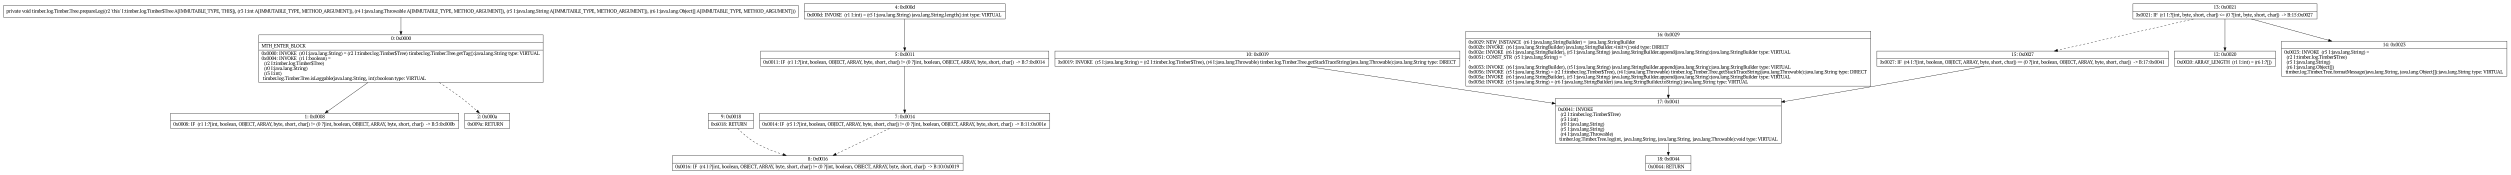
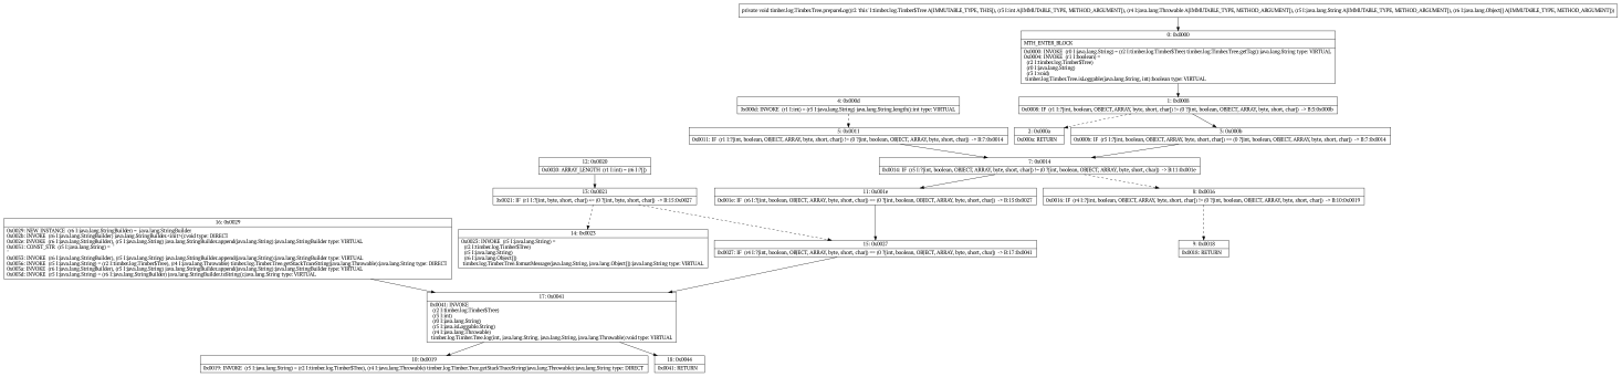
  digraph {
    fontname="PT Serif"
    node [fontname="PT Serif" shape=record]
    edge [fontname="PT Serif"]
-   n1 [label="{0\:\ 0x0000|MTH_ENTER_BLOCK\l|0x0000: INVOKE  (r0 I:java.lang.String) = (r2 I:timber.log.Timber$Tree) timber.log.Timber.Tree.getTag():java.lang.String type: VIRTUAL \l0x0004: INVOKE  (r1 I:boolean) = \l  (r2 I:timber.log.Timber$Tree)\l  (r0 I:java.lang.String)\l  (r3 I:int)\l timber.log.Timber.Tree.isLoggable(java.lang.String, int):boolean type: VIRTUAL \l}"]
+   n1 [label="{0\:\ 0x0000|MTH_ENTER_BLOCK\l|0x0000: INVOKE  (r0 I:java.lang.String) = (r2 I:timber.log.Timber$Tree) timber.log.Timber.Tree.getTag():java.lang.String type: VIRTUAL \l0x0004: INVOKE  (r1 I:boolean) = \l  (r2 I:timber.log.Timber$Tree)\l  (r0 I:java.lang.String)\l  (r3 I:void)\l timber.log.Timber.Tree.isLoggable(java.lang.String, int):boolean type: VIRTUAL \l}"]
    n2 [label="{1\:\ 0x0008|0x0008: IF  (r1 I:?[int, boolean, OBJECT, ARRAY, byte, short, char]) != (0 ?[int, boolean, OBJECT, ARRAY, byte, short, char])  \-\> B:3:0x000b \l}"]
-   n3 [label="{2\:\ 0x000a|0x009a: RETURN   \l}"]
+   n3 [label="{2\:\ 0x000a|0x000a: RETURN   \l}"]
+   n4 [label="{3\:\ 0x000b|0x000b: IF  (r5 I:?[int, boolean, OBJECT, ARRAY, byte, short, char]) == (0 ?[int, boolean, OBJECT, ARRAY, byte, short, char])  \-\> B:7:0x0014 \l}"]
    n5 [label="{7\:\ 0x0014|0x0014: IF  (r5 I:?[int, boolean, OBJECT, ARRAY, byte, short, char]) != (0 ?[int, boolean, OBJECT, ARRAY, byte, short, char])  \-\> B:11:0x001e \l}"]
    n6 [label="{4\:\ 0x000d|0x000d: INVOKE  (r1 I:int) = (r5 I:java.lang.String) java.lang.String.length():int type: VIRTUAL \l}"]
    n7 [label="{5\:\ 0x0011|0x0011: IF  (r1 I:?[int, boolean, OBJECT, ARRAY, byte, short, char]) != (0 ?[int, boolean, OBJECT, ARRAY, byte, short, char])  \-\> B:7:0x0014 \l}"]
    n8 [label="{8\:\ 0x0016|0x0016: IF  (r4 I:?[int, boolean, OBJECT, ARRAY, byte, short, char]) != (0 ?[int, boolean, OBJECT, ARRAY, byte, short, char])  \-\> B:10:0x0019 \l}"]
-   n10 [label="{9\:\ 0x0018|0x6018: RETURN   \l}"]
+   n9 [label="{11\:\ 0x001e|0x001e: IF  (r6 I:?[int, boolean, OBJECT, ARRAY, byte, short, char]) == (0 ?[int, boolean, OBJECT, ARRAY, byte, short, char])  \-\> B:15:0x0027 \l}"]
+   n10 [label="{9\:\ 0x0018|0x0018: RETURN   \l}"]
    n11 [label="{15\:\ 0x0027|0x0027: IF  (r4 I:?[int, boolean, OBJECT, ARRAY, byte, short, char]) == (0 ?[int, boolean, OBJECT, ARRAY, byte, short, char])  \-\> B:17:0x0041 \l}"]
    n12 [label="{10\:\ 0x0019|0x0019: INVOKE  (r5 I:java.lang.String) = (r2 I:timber.log.Timber$Tree), (r4 I:java.lang.Throwable) timber.log.Timber.Tree.getStackTraceString(java.lang.Throwable):java.lang.String type: DIRECT \l}"]
-   n13 [label="{17\:\ 0x0041|0x0041: INVOKE  \l  (r2 I:timber.log.Timber$Tree)\l  (r3 I:int)\l  (r0 I:java.lang.String)\l  (r5 I:java.lang.String)\l  (r4 I:java.lang.Throwable)\l timber.log.Timber.Tree.log(int, java.lang.String, java.lang.String, java.lang.Throwable):void type: VIRTUAL \l}"]
-   n14 [label="{18\:\ 0x0044|0x0044: RETURN   \l}"]
+   n13 [label="{17\:\ 0x0041|0x0041: INVOKE  \l  (r2 I:timber.log.Timber$Tree)\l  (r3 I:int)\l  (r0 I:java.lang.String)\l  (r5 I:java.isLoggable.String)\l  (r4 I:java.lang.Throwable)\l timber.log.Timber.Tree.log(int, java.lang.String, java.lang.String, java.lang.Throwable):void type: VIRTUAL \l}"]
+   n14 [label="{18\:\ 0x0044|0x0041: RETURN   \l}"]
    n15 [label="{12\:\ 0x0020|0x0020: ARRAY_LENGTH  (r1 I:int) = (r6 I:?[]) \l}"]
    n16 [label="{13\:\ 0x0021|0x0021: IF  (r1 I:?[int, byte, short, char]) \<= (0 ?[int, byte, short, char])  \-\> B:15:0x0027 \l}"]
    n17 [label="{14\:\ 0x0023|0x0023: INVOKE  (r5 I:java.lang.String) = \l  (r2 I:timber.log.Timber$Tree)\l  (r5 I:java.lang.String)\l  (r6 I:java.lang.Object[])\l timber.log.Timber.Tree.formatMessage(java.lang.String, java.lang.Object[]):java.lang.String type: VIRTUAL \l}"]
    n18 [label="{16\:\ 0x0029|0x0029: NEW_INSTANCE  (r6 I:java.lang.StringBuilder) =  java.lang.StringBuilder \l0x002b: INVOKE  (r6 I:java.lang.StringBuilder) java.lang.StringBuilder.\<init\>():void type: DIRECT \l0x002e: INVOKE  (r6 I:java.lang.StringBuilder), (r5 I:java.lang.String) java.lang.StringBuilder.append(java.lang.String):java.lang.StringBuilder type: VIRTUAL \l0x0031: CONST_STR  (r5 I:java.lang.String) =  \"\l\" \l0x0033: INVOKE  (r6 I:java.lang.StringBuilder), (r5 I:java.lang.String) java.lang.StringBuilder.append(java.lang.String):java.lang.StringBuilder type: VIRTUAL \l0x0036: INVOKE  (r5 I:java.lang.String) = (r2 I:timber.log.Timber$Tree), (r4 I:java.lang.Throwable) timber.log.Timber.Tree.getStackTraceString(java.lang.Throwable):java.lang.String type: DIRECT \l0x003a: INVOKE  (r6 I:java.lang.StringBuilder), (r5 I:java.lang.String) java.lang.StringBuilder.append(java.lang.String):java.lang.StringBuilder type: VIRTUAL \l0x003d: INVOKE  (r5 I:java.lang.String) = (r6 I:java.lang.StringBuilder) java.lang.StringBuilder.toString():java.lang.String type: VIRTUAL \l}"]
    n19 [label="{private void timber.log.Timber.Tree.prepareLog((r2 'this' I:timber.log.Timber$Tree A[IMMUTABLE_TYPE, THIS]), (r3 I:int A[IMMUTABLE_TYPE, METHOD_ARGUMENT]), (r4 I:java.lang.Throwable A[IMMUTABLE_TYPE, METHOD_ARGUMENT]), (r5 I:java.lang.String A[IMMUTABLE_TYPE, METHOD_ARGUMENT]), (r6 I:java.lang.Object[] A[IMMUTABLE_TYPE, METHOD_ARGUMENT])) }"]
    n1 -> n2
-   n1 -> n3 [style=dashed]
+   n2 -> n3 [style=dashed]
+   n2 -> n4
+   n4 -> n5
    n5 -> n8 [style=dashed]
-   n6 -> n7
+   n5 -> n9
+   n6 -> n7 [style=dashed]
    n7 -> n5
-   n10 -> n8 [style=dashed]
+   n8 -> n10 [style=dashed]
+   n9 -> n11
    n11 -> n13
-   n12 -> n13
+   n13 -> n12
    n13 -> n14
-   n16 -> n15
+   n15 -> n16
    n16 -> n11 [style=dashed]
-   n16 -> n17 [style=solid]
+   n16 -> n17 [style=dashed]
    n18 -> n13
    n19 -> n1
  }
